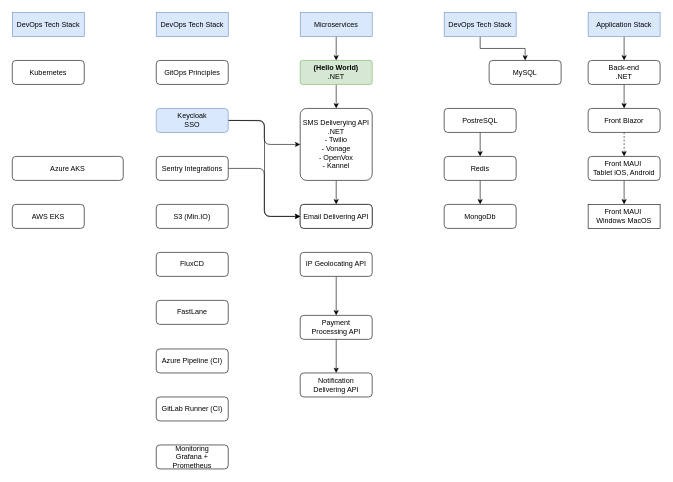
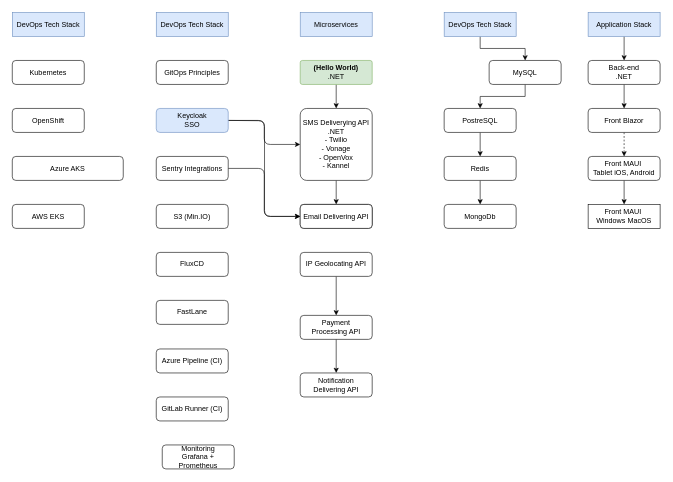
  <mxCell id="0" />
  <mxCell id="1" parent="0" />
  <mxCell id="2" value="GitOps Principles" style="rounded=1;whiteSpace=wrap;html=1;" parent="1" vertex="1"><mxGeometry x="260" y="100" width="120" height="40" as="geometry" /></mxCell>
  <mxCell id="3" value="DevOps Tech Stack" style="text;html=1;strokeColor=#6c8ebf;fillColor=#dae8fc;align=center;verticalAlign=middle;whiteSpace=wrap;rounded=0;" parent="1" vertex="1"><mxGeometry x="260" y="20" width="120" height="40" as="geometry" /></mxCell>
  <mxCell id="4" style="edgeStyle=orthogonalEdgeStyle;rounded=1;orthogonalLoop=1;jettySize=auto;html=1;exitX=1;exitY=0.5;exitDx=0;exitDy=0;" parent="1" source="6" target="12" edge="1"><mxGeometry relative="1" as="geometry" /></mxCell>
  <mxCell id="5" style="edgeStyle=orthogonalEdgeStyle;rounded=1;orthogonalLoop=1;jettySize=auto;html=1;entryX=0;entryY=0.5;entryDx=0;entryDy=0;" parent="1" target="32" edge="1"><mxGeometry relative="1" as="geometry"><mxPoint x="380" y="200" as="sourcePoint" /></mxGeometry></mxCell>
  <mxCell id="6" value="Keycloak&lt;br&gt;SSO" style="rounded=1;whiteSpace=wrap;html=1;fillColor=#dae8fc;strokeColor=#6c8ebf;" parent="1" vertex="1"><mxGeometry x="260" y="180" width="120" height="40" as="geometry" /></mxCell>
  <mxCell id="7" value="" style="edgeStyle=orthogonalEdgeStyle;rounded=0;orthogonalLoop=1;jettySize=auto;html=1;dashed=1;" parent="1" source="8" target="27" edge="1"><mxGeometry relative="1" as="geometry" /></mxCell>
  <mxCell id="8" value="Front Blazor" style="rounded=1;whiteSpace=wrap;html=1;" parent="1" vertex="1"><mxGeometry x="980" y="180" width="120" height="40" as="geometry" /></mxCell>
  <mxCell id="9" style="edgeStyle=orthogonalEdgeStyle;rounded=1;orthogonalLoop=1;jettySize=auto;html=1;exitX=1;exitY=0.5;exitDx=0;exitDy=0;" parent="1" source="10" edge="1"><mxGeometry relative="1" as="geometry"><mxPoint x="500" y="360" as="targetPoint" /><Array as="points"><mxPoint x="440" y="280" /><mxPoint x="440" y="360" /></Array></mxGeometry></mxCell>
  <mxCell id="10" value="Sentry Integrations" style="rounded=1;whiteSpace=wrap;html=1;" parent="1" vertex="1"><mxGeometry x="260" y="260" width="120" height="40" as="geometry" /></mxCell>
  <mxCell id="11" value="" style="edgeStyle=orthogonalEdgeStyle;rounded=0;orthogonalLoop=1;jettySize=auto;html=1;" parent="1" source="12" target="32" edge="1"><mxGeometry relative="1" as="geometry" /></mxCell>
  <mxCell id="12" value="SMS Deliverying API&lt;br&gt;.NET&lt;br&gt;- Twilio&lt;br&gt;- Vonage&lt;br&gt;- OpenVox&lt;br&gt;- Kannel" style="rounded=1;whiteSpace=wrap;html=1;arcSize=9;" parent="1" vertex="1"><mxGeometry x="500" y="180" width="120" height="120" as="geometry" /></mxCell>
- <mxCell id="13" value="" style="edgeStyle=orthogonalEdgeStyle;rounded=0;orthogonalLoop=1;jettySize=auto;html=1;" parent="1" source="14" target="17" edge="1"><mxGeometry relative="1" as="geometry" /></mxCell>
  <mxCell id="14" value="Microservices" style="text;html=1;strokeColor=#6c8ebf;fillColor=#dae8fc;align=center;verticalAlign=middle;whiteSpace=wrap;rounded=0;" parent="1" vertex="1"><mxGeometry x="500" y="20" width="120" height="40" as="geometry" /></mxCell>
  <mxCell id="15" value="Email Deliverying API&lt;br&gt;.NET" style="rounded=1;whiteSpace=wrap;html=1;" parent="1" vertex="1"><mxGeometry x="500" y="340" width="120" height="40" as="geometry" /></mxCell>
  <mxCell id="16" value="" style="edgeStyle=orthogonalEdgeStyle;rounded=0;orthogonalLoop=1;jettySize=auto;html=1;" parent="1" source="17" target="12" edge="1"><mxGeometry relative="1" as="geometry" /></mxCell>
  <mxCell id="17" value="&lt;b&gt;(Hello World)&lt;/b&gt;&lt;br&gt;.NET" style="rounded=1;whiteSpace=wrap;html=1;arcSize=9;fillColor=#d5e8d4;strokeColor=#82b366;" parent="1" vertex="1"><mxGeometry x="500" y="100" width="120" height="40" as="geometry" /></mxCell>
  <mxCell id="18" value="S3 (Min.IO)" style="rounded=1;whiteSpace=wrap;html=1;" parent="1" vertex="1"><mxGeometry x="260" y="340" width="120" height="40" as="geometry" /></mxCell>
  <mxCell id="19" value="" style="edgeStyle=orthogonalEdgeStyle;rounded=0;orthogonalLoop=1;jettySize=auto;html=1;" parent="1" source="20" target="30" edge="1"><mxGeometry relative="1" as="geometry" /></mxCell>
  <mxCell id="20" value="Application Stack" style="text;html=1;strokeColor=#6c8ebf;fillColor=#dae8fc;align=center;verticalAlign=middle;whiteSpace=wrap;rounded=0;" parent="1" vertex="1"><mxGeometry x="980" y="20" width="120" height="40" as="geometry" /></mxCell>
  <mxCell id="21" value="Azure Pipeline (CI)" style="rounded=1;whiteSpace=wrap;html=1;" parent="1" vertex="1"><mxGeometry x="260" y="581" width="120" height="40" as="geometry" /></mxCell>
  <mxCell id="22" value="" style="edgeStyle=orthogonalEdgeStyle;rounded=0;orthogonalLoop=1;jettySize=auto;html=1;" parent="1" source="23" target="35" edge="1"><mxGeometry relative="1" as="geometry" /></mxCell>
  <mxCell id="23" value="IP Geolocating API" style="rounded=1;whiteSpace=wrap;html=1;" parent="1" vertex="1"><mxGeometry x="500" y="420" width="120" height="40" as="geometry" /></mxCell>
  <mxCell id="24" value="GitLab Runner (CI)" style="rounded=1;whiteSpace=wrap;html=1;" parent="1" vertex="1"><mxGeometry x="260" y="661" width="120" height="40" as="geometry" /></mxCell>
  <mxCell id="25" value="FluxCD" style="rounded=1;whiteSpace=wrap;html=1;" parent="1" vertex="1"><mxGeometry x="260" y="420" width="120" height="40" as="geometry" /></mxCell>
  <mxCell id="26" value="" style="edgeStyle=orthogonalEdgeStyle;rounded=0;orthogonalLoop=1;jettySize=auto;html=1;" parent="1" source="27" target="28" edge="1"><mxGeometry relative="1" as="geometry" /></mxCell>
  <mxCell id="27" value="Front MAUI&amp;nbsp;&lt;br&gt;Tablet iOS, Android" style="rounded=1;whiteSpace=wrap;html=1;" parent="1" vertex="1"><mxGeometry x="980" y="260" width="120" height="40" as="geometry" /></mxCell>
  <mxCell id="28" value="Front MAUI&amp;nbsp;&lt;br&gt;Windows MacOS" style="whiteSpace=wrap;html=1;rounded=0;" parent="1" vertex="1"><mxGeometry x="980" y="340" width="120" height="40" as="geometry" /></mxCell>
  <mxCell id="29" value="" style="edgeStyle=orthogonalEdgeStyle;rounded=0;orthogonalLoop=1;jettySize=auto;html=1;" parent="1" source="30" target="8" edge="1"><mxGeometry relative="1" as="geometry" /></mxCell>
  <mxCell id="30" value="Back-end&lt;br&gt;.NET" style="rounded=1;whiteSpace=wrap;html=1;" parent="1" vertex="1"><mxGeometry x="980" y="100" width="120" height="40" as="geometry" /></mxCell>
- <mxCell id="31" value="Monitoring &lt;br&gt;Grafana + Prometheus" style="rounded=1;whiteSpace=wrap;html=1;" parent="1" vertex="1"><mxGeometry x="260" y="741" width="120" height="40" as="geometry" /></mxCell>
+ <mxCell id="31" value="Monitoring &lt;br&gt;Grafana + Prometheus" style="rounded=1;whiteSpace=wrap;html=1;" parent="1" vertex="1"><mxGeometry x="270" y="741" width="120" height="40" as="geometry" /></mxCell>
  <mxCell id="32" value="Email Delivering API" style="rounded=1;whiteSpace=wrap;html=1;" parent="1" vertex="1"><mxGeometry x="500" y="340" width="120" height="40" as="geometry" /></mxCell>
  <mxCell id="33" value="FastLane" style="rounded=1;whiteSpace=wrap;html=1;" parent="1" vertex="1"><mxGeometry x="260" y="500" width="120" height="40" as="geometry" /></mxCell>
  <mxCell id="34" value="" style="edgeStyle=orthogonalEdgeStyle;rounded=0;orthogonalLoop=1;jettySize=auto;html=1;" parent="1" source="35" target="36" edge="1"><mxGeometry relative="1" as="geometry" /></mxCell>
  <mxCell id="35" value="Payment&lt;br&gt;Processing API" style="rounded=1;whiteSpace=wrap;html=1;" parent="1" vertex="1"><mxGeometry x="500" y="525" width="120" height="40" as="geometry" /></mxCell>
  <mxCell id="36" value="Notification&lt;br&gt;Delivering API" style="rounded=1;whiteSpace=wrap;html=1;" parent="1" vertex="1"><mxGeometry x="500" y="621" width="120" height="40" as="geometry" /></mxCell>
+ <mxCell id="37" value="" style="edgeStyle=orthogonalEdgeStyle;rounded=0;orthogonalLoop=1;jettySize=auto;html=1;" parent="1" source="38" target="40" edge="1"><mxGeometry relative="1" as="geometry" /></mxCell>
  <mxCell id="38" value="MySQL" style="rounded=1;whiteSpace=wrap;html=1;" parent="1" vertex="1"><mxGeometry x="815" y="100" width="120" height="40" as="geometry" /></mxCell>
  <mxCell id="39" value="" style="edgeStyle=orthogonalEdgeStyle;rounded=0;orthogonalLoop=1;jettySize=auto;html=1;" parent="1" source="40" target="44" edge="1"><mxGeometry relative="1" as="geometry" /></mxCell>
  <mxCell id="40" value="PostreSQL" style="rounded=1;whiteSpace=wrap;html=1;" parent="1" vertex="1"><mxGeometry x="740" y="180" width="120" height="40" as="geometry" /></mxCell>
  <mxCell id="41" value="" style="edgeStyle=orthogonalEdgeStyle;rounded=0;orthogonalLoop=1;jettySize=auto;html=1;" parent="1" source="42" target="38" edge="1"><mxGeometry relative="1" as="geometry" /></mxCell>
  <mxCell id="42" value="DevOps Tech Stack" style="text;html=1;strokeColor=#6c8ebf;fillColor=#dae8fc;align=center;verticalAlign=middle;whiteSpace=wrap;rounded=0;" parent="1" vertex="1"><mxGeometry x="740" y="20" width="120" height="40" as="geometry" /></mxCell>
  <mxCell id="43" value="" style="edgeStyle=orthogonalEdgeStyle;rounded=0;orthogonalLoop=1;jettySize=auto;html=1;" parent="1" source="44" target="45" edge="1"><mxGeometry relative="1" as="geometry" /></mxCell>
  <mxCell id="44" value="Redis" style="rounded=1;whiteSpace=wrap;html=1;" parent="1" vertex="1"><mxGeometry x="740" y="260" width="120" height="40" as="geometry" /></mxCell>
  <mxCell id="45" value="MongoDb" style="rounded=1;whiteSpace=wrap;html=1;" parent="1" vertex="1"><mxGeometry x="740" y="340" width="120" height="40" as="geometry" /></mxCell>
  <mxCell id="46" value="DevOps Tech Stack" style="text;html=1;strokeColor=#6c8ebf;fillColor=#dae8fc;align=center;verticalAlign=middle;whiteSpace=wrap;rounded=0;" parent="1" vertex="1"><mxGeometry x="20" y="20" width="120" height="40" as="geometry" /></mxCell>
  <mxCell id="47" value="Kubernetes" style="rounded=1;whiteSpace=wrap;html=1;" parent="1" vertex="1"><mxGeometry x="20" y="100" width="120" height="40" as="geometry" /></mxCell>
+ <mxCell id="48" value="OpenShift" style="rounded=1;whiteSpace=wrap;html=1;" parent="1" vertex="1"><mxGeometry x="20" y="180" width="120" height="40" as="geometry" /></mxCell>
  <mxCell id="49" value="Azure AKS" style="rounded=1;whiteSpace=wrap;html=1;" parent="1" vertex="1"><mxGeometry x="20" y="260" width="185" height="40" as="geometry" /></mxCell>
  <mxCell id="50" value="AWS EKS" style="rounded=1;whiteSpace=wrap;html=1;" parent="1" vertex="1"><mxGeometry x="20" y="340" width="120" height="40" as="geometry" /></mxCell>
